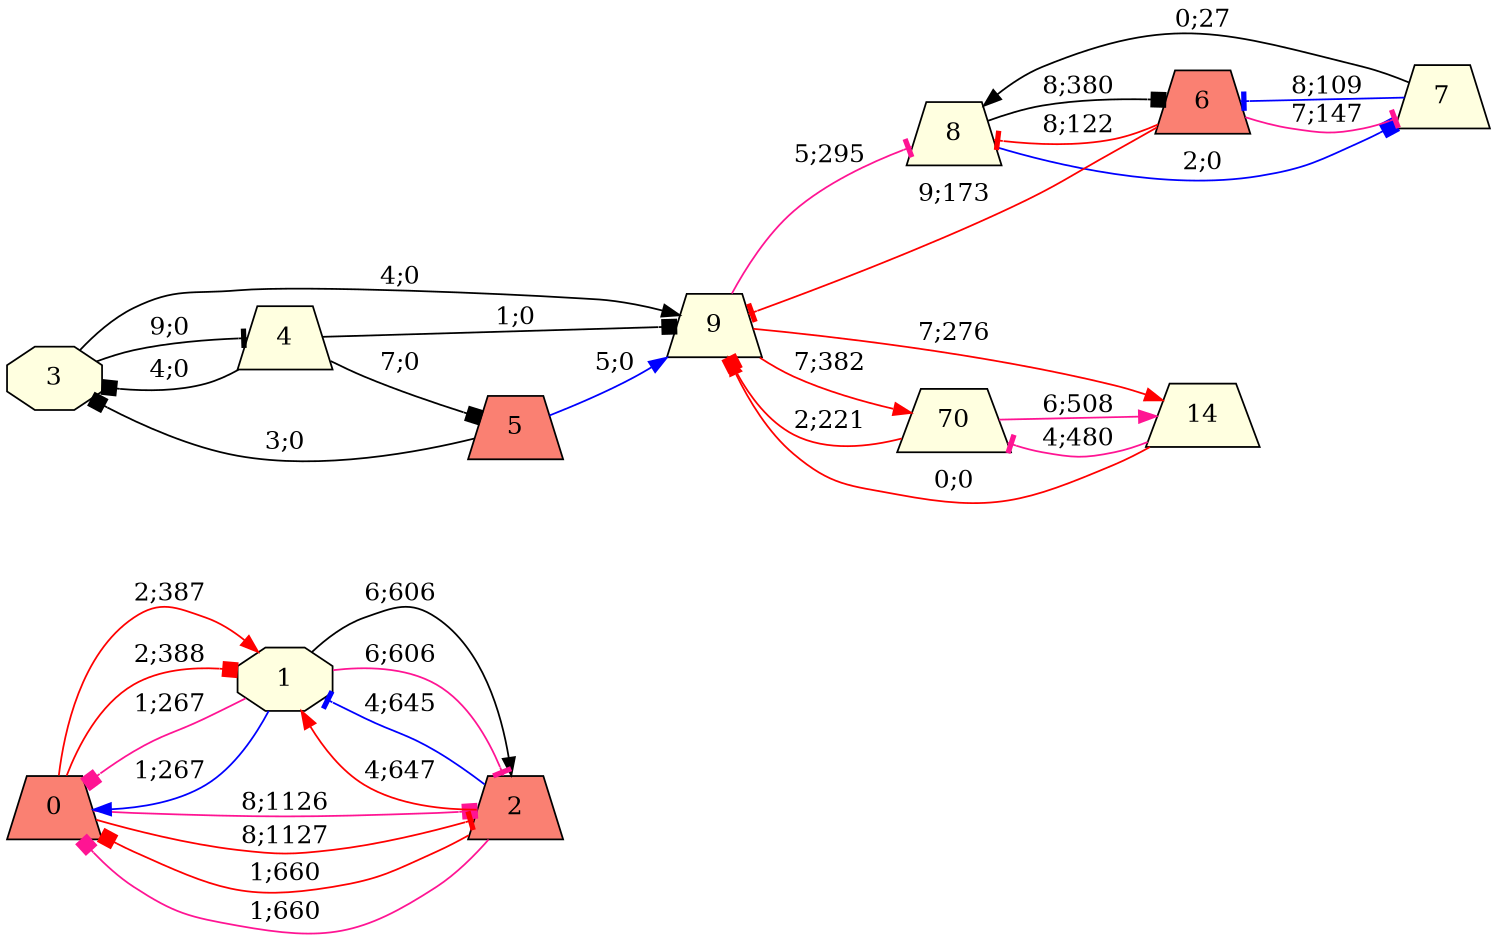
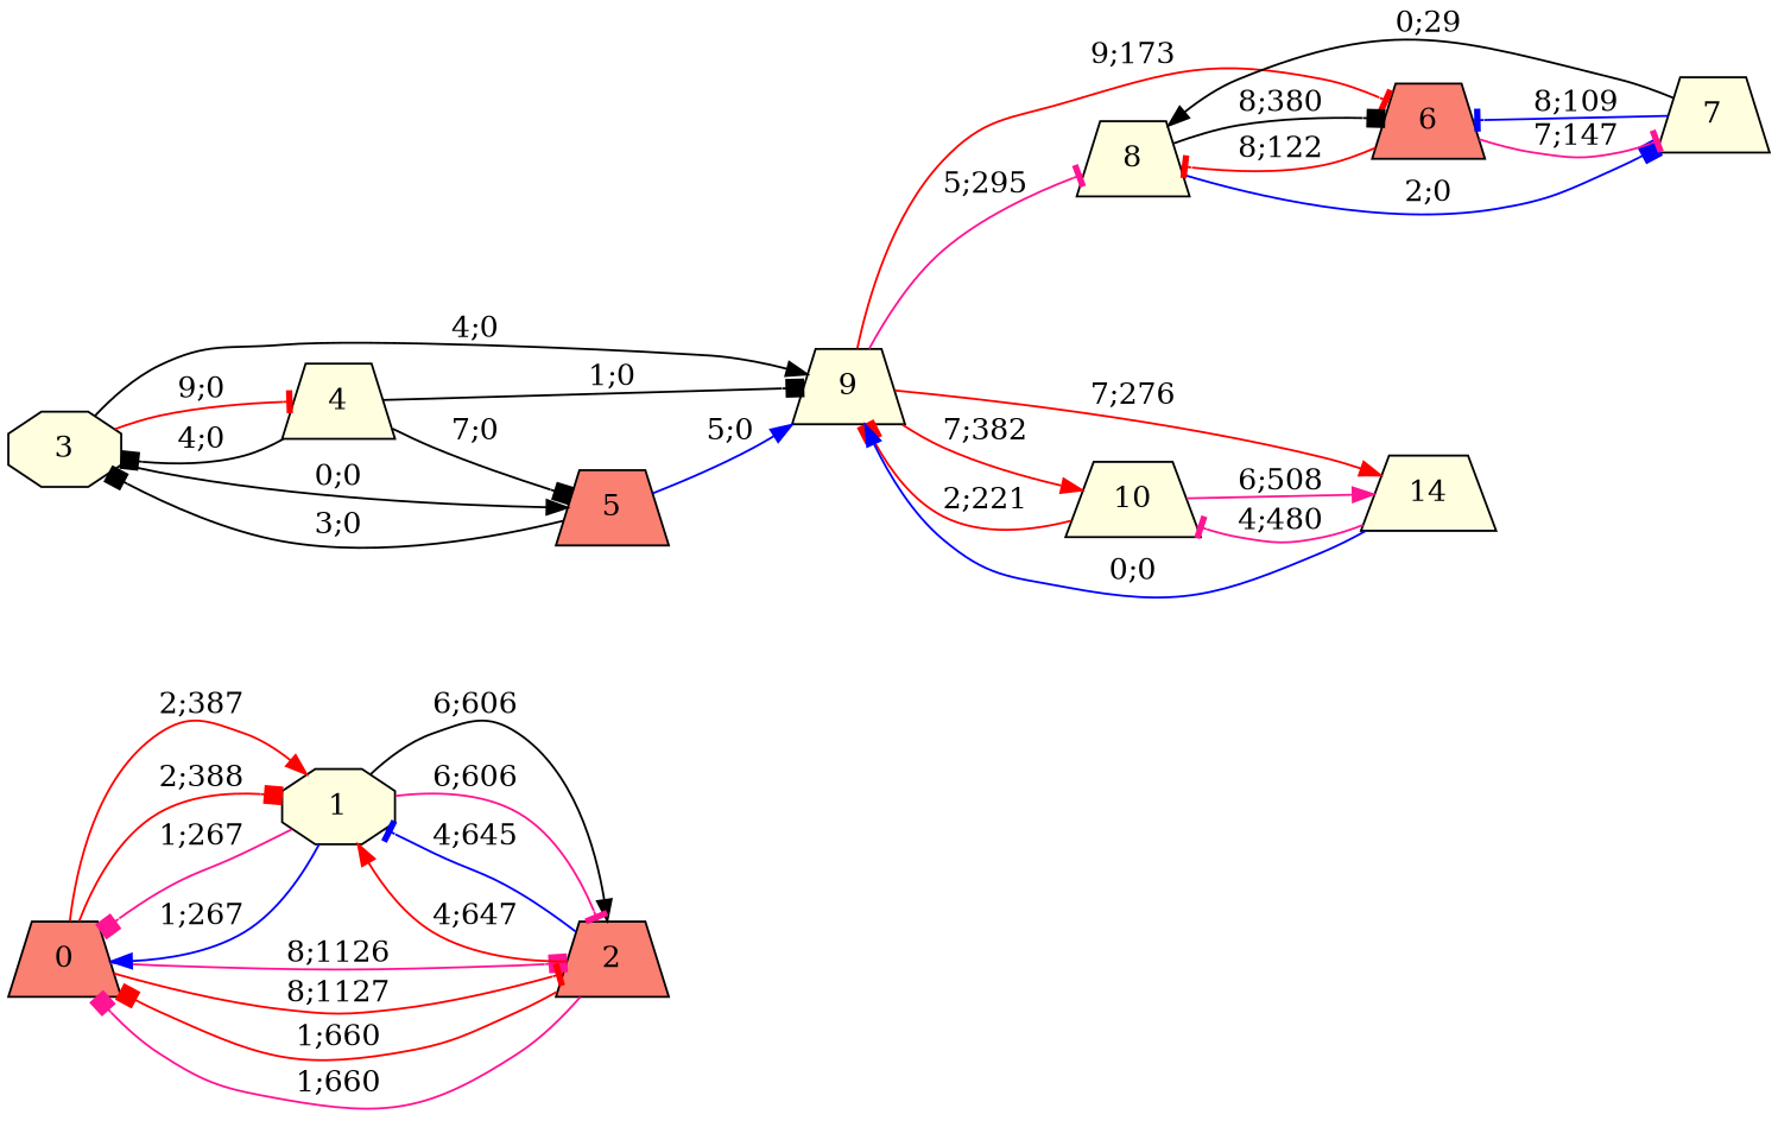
  digraph {
    rankdir=LR
    node [fillcolor=lightyellow shape=trapezium style=filled]
    edge [arrowhead=normal color=red]
    0 [fillcolor=salmon]
    1 [shape=octagon]
    2 [fillcolor=salmon]
    9
    8
-   10 [label=70]
+   10
    n7 [label=14]
    6 [fillcolor=salmon]
    7
    3 [shape=octagon]
    4
    5 [fillcolor=salmon]
    0 -> 1 [label="2;387"]
    0 -> 1 [arrowhead=box label="2;388"]
    0 -> 2 [arrowhead=box color=deeppink label="8;1126"]
    0 -> 2 [arrowhead=tee label="8;1127"]
    1 -> 0 [arrowhead=box color=deeppink label="1;267"]
    1 -> 0 [color=blue label="1;267"]
    1 -> 2 [color=black label="6;606"]
    1 -> 2 [arrowhead=tee color=deeppink label="6;606"]
    2 -> 0 [arrowhead=box label="1;660"]
    2 -> 0 [arrowhead=box color=deeppink label="1;660"]
    2 -> 1 [arrowhead=tee color=blue label="4;645"]
    2 -> 1 [label="4;647"]
    9 -> 8 [arrowhead=tee color=deeppink label="5;295"]
    9 -> 10 [label="7;382"]
    9 -> n7 [label="7;276"]
    8 -> 6 [arrowhead=box color=black label="8;380"]
    8 -> 7 [arrowhead=box color=blue label="2;0"]
    10 -> 9 [arrowhead=box label="2;221"]
    10 -> n7 [color=deeppink label="6;508"]
-   n7 -> 9 [label="0;0"]
+   n7 -> 9 [color=blue label="0;0"]
    n7 -> 10 [arrowhead=tee color=deeppink label="4;480"]
-   6 -> 9 [arrowhead=tee label="9;173"]
+   9 -> 6 [arrowhead=tee label="9;173"]
    6 -> 8 [arrowhead=tee label="8;122"]
    6 -> 7 [arrowhead=tee color=deeppink label="7;147"]
-   7 -> 8 [color=black label="0;27"]
+   7 -> 8 [color=black label="0;29"]
    7 -> 6 [arrowhead=tee color=blue label="8;109"]
    3 -> 9 [color=black label="4;0"]
-   3 -> 4 [arrowhead=tee color=black label="9;0"]
+   3 -> 4 [arrowhead=tee label="9;0"]
+   3 -> 5 [color=black label="0;0"]
    4 -> 9 [arrowhead=box color=black label="1;0"]
    4 -> 3 [arrowhead=box color=black label="4;0"]
    4 -> 5 [arrowhead=box color=black label="7;0"]
    5 -> 9 [color=blue label="5;0"]
    5 -> 3 [arrowhead=box color=black label="3;0"]
  }
